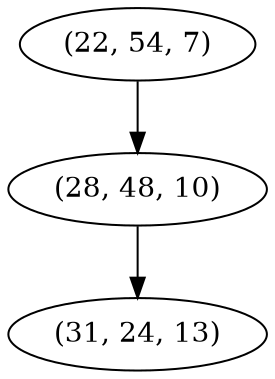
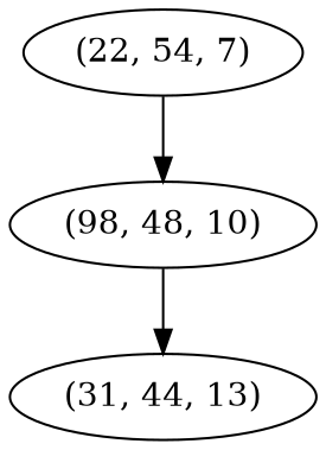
  digraph {
    "(22, 54, 7)"
-   "(28, 48, 10)"
-   "(31, 44, 13)" [label="(31, 24, 13)"]
+   "(28, 48, 10)" [label="(98, 48, 10)"]
+   "(31, 44, 13)"
    "(22, 54, 7)" -> "(28, 48, 10)"
    "(28, 48, 10)" -> "(31, 44, 13)"
  }
